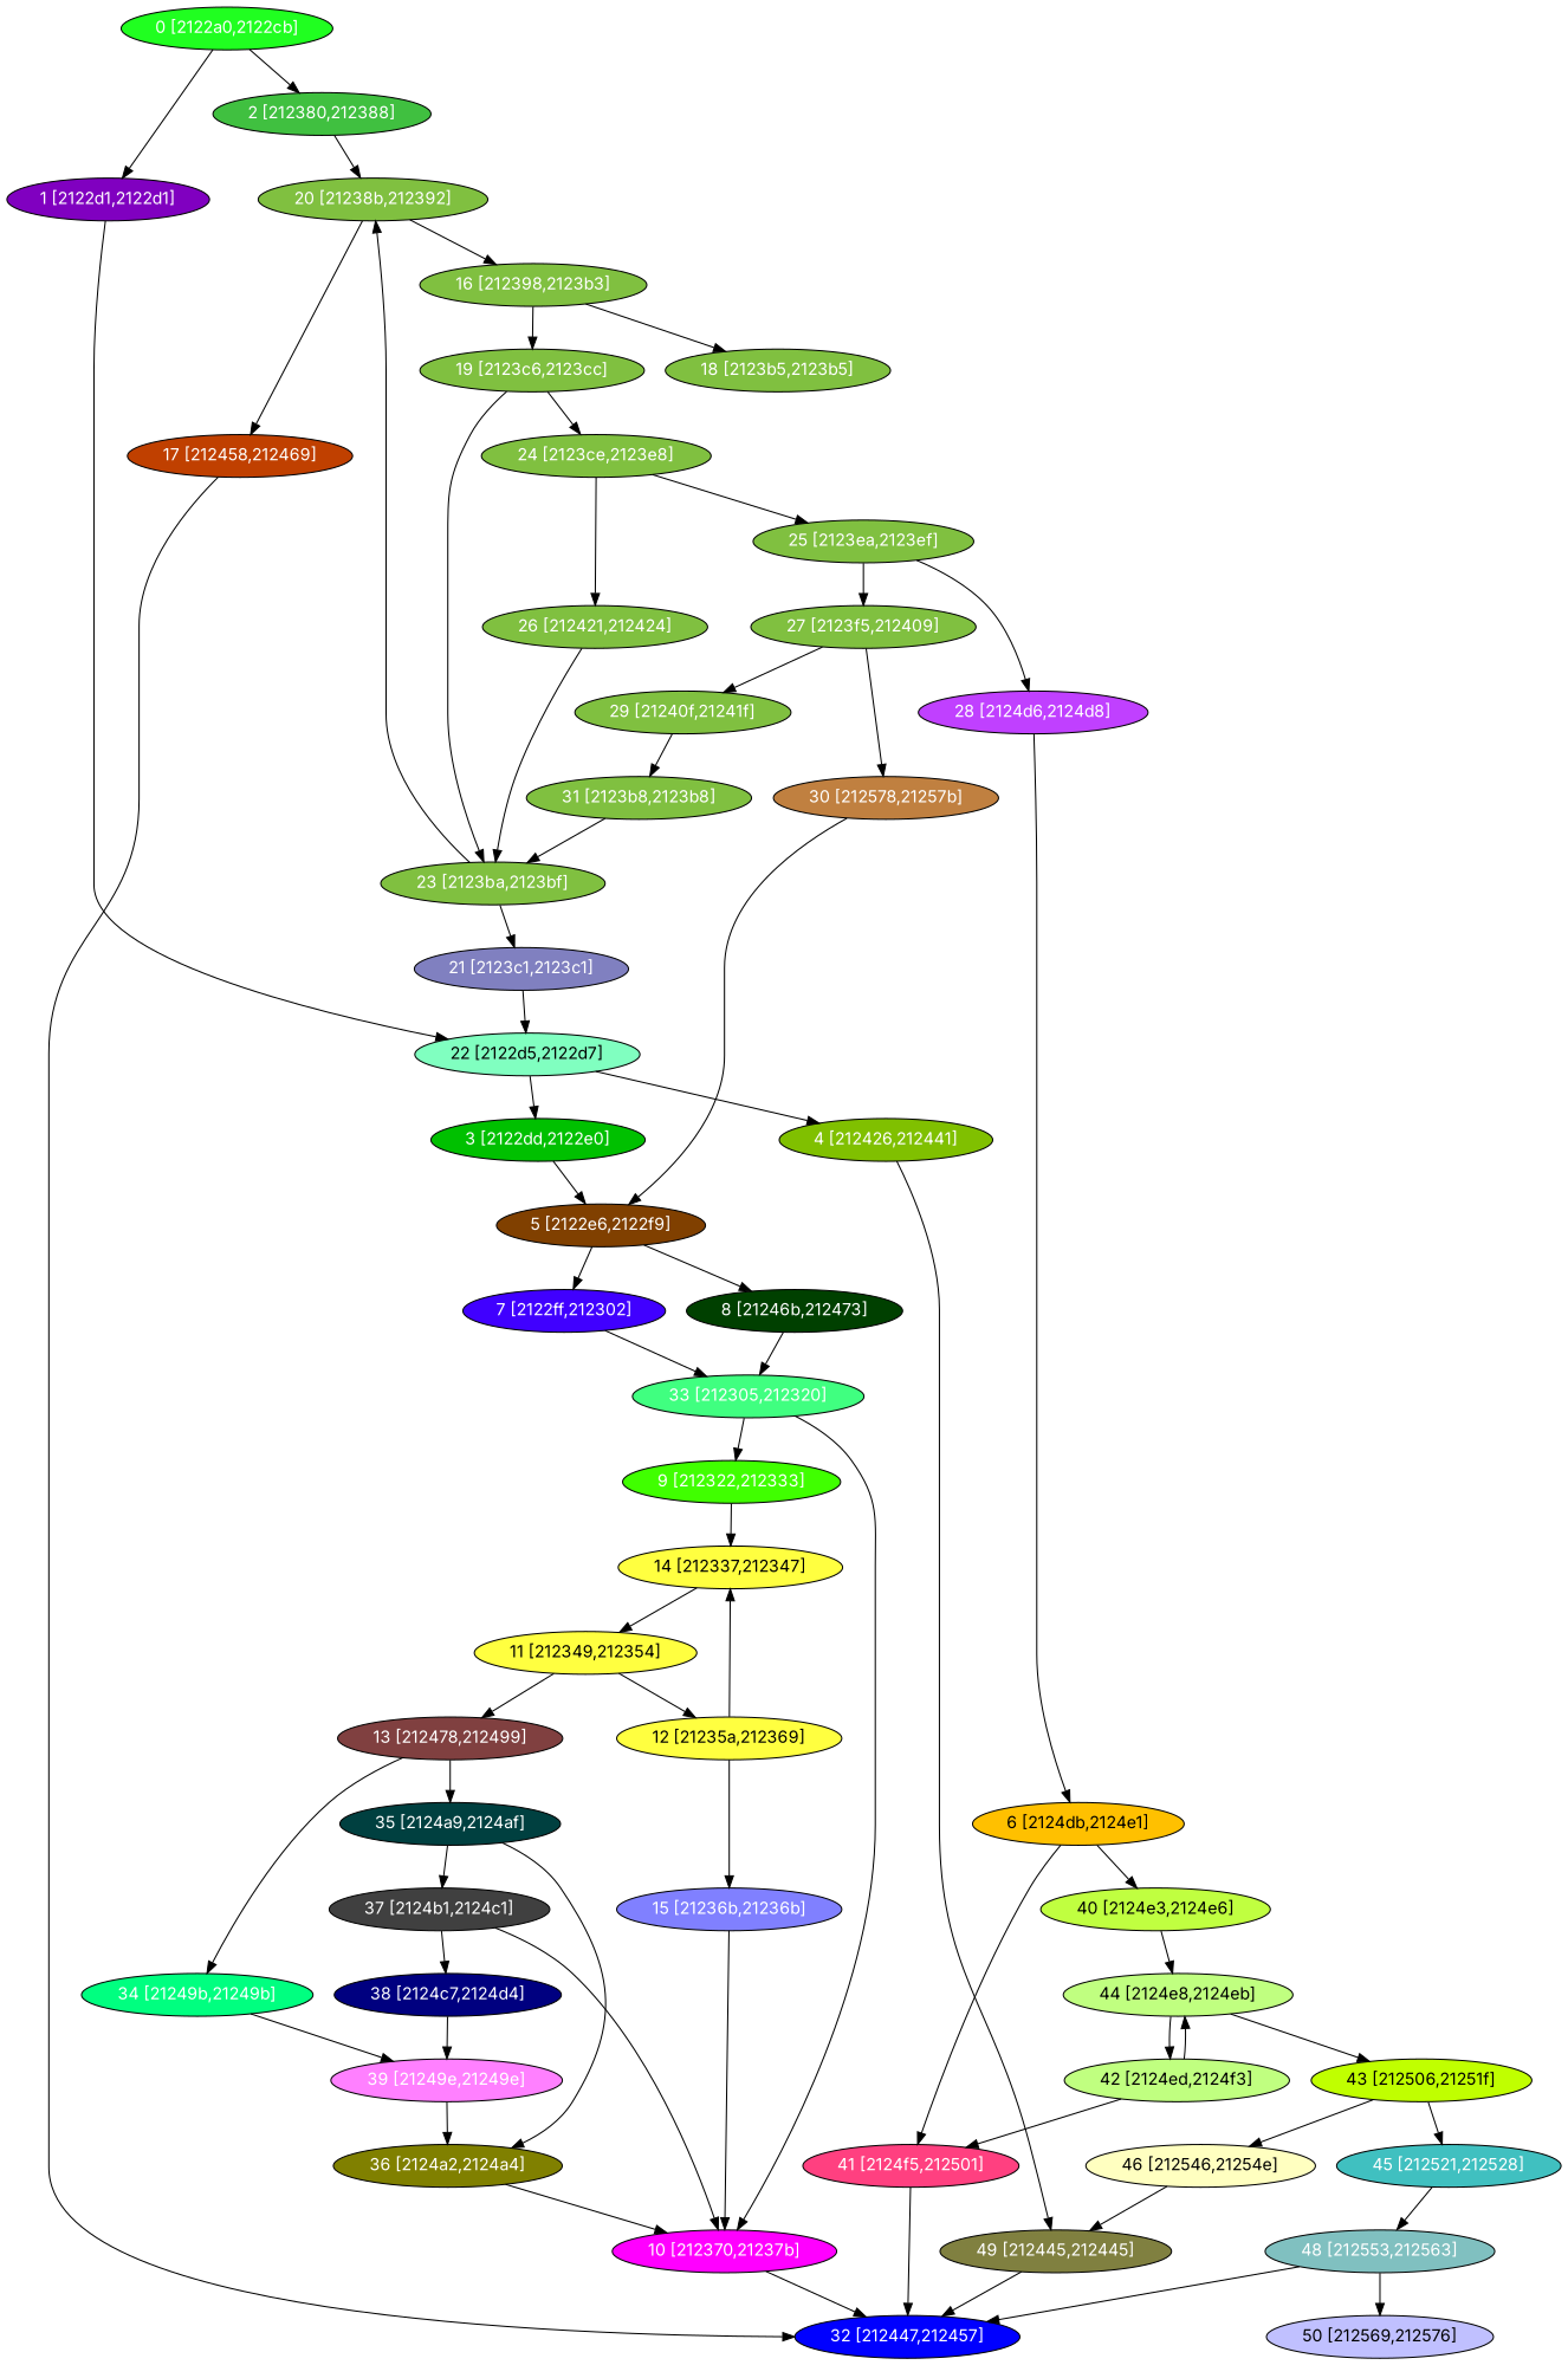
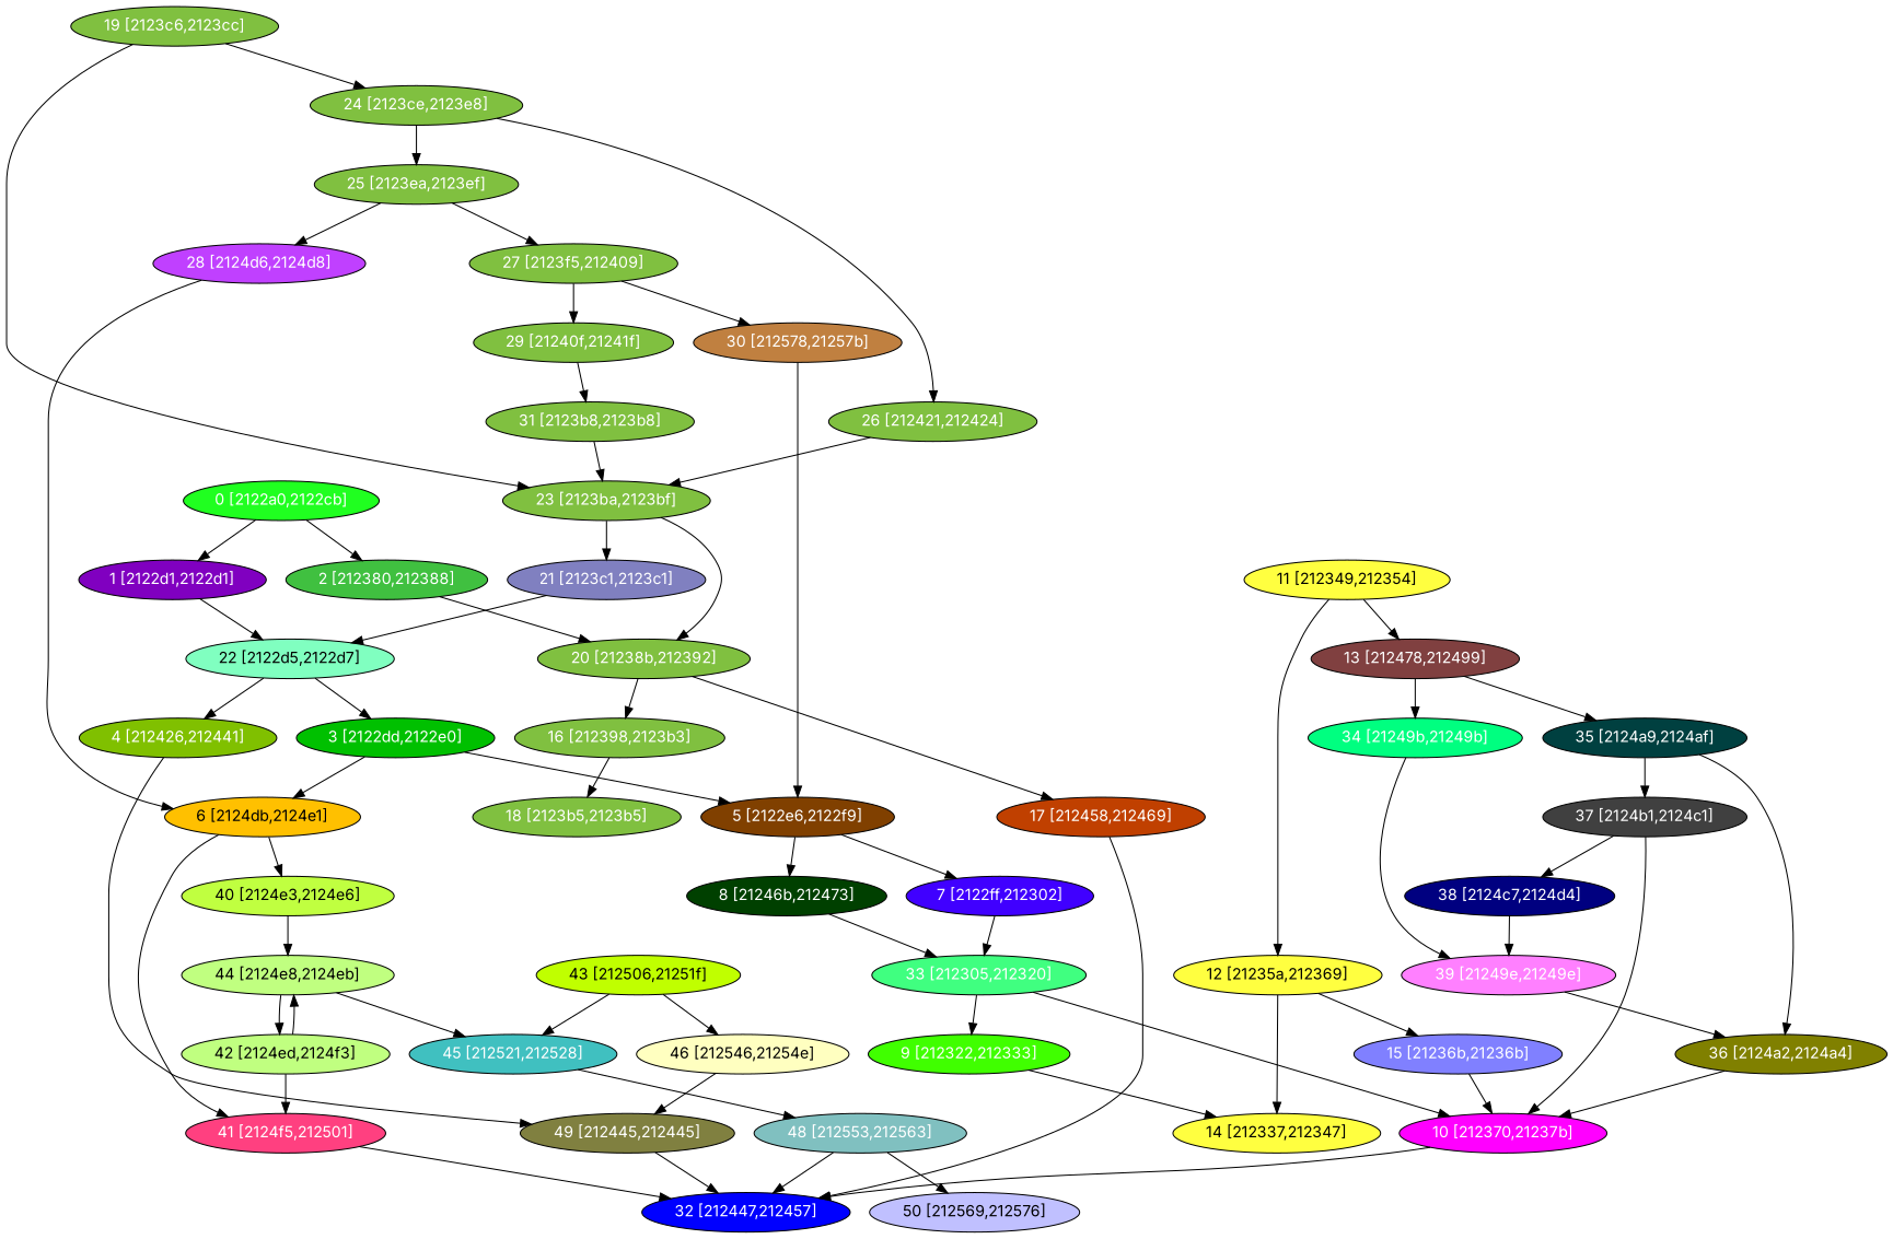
  digraph {
    fontname=Inter
    node [fillcolor="#80C040" fontcolor="#ffffff" fontname=Inter shape=oval style=filled]
    edge [fontname=Inter]
    n1 [fillcolor="#20FF20" label="0 [2122a0,2122cb]"]
    n2 [fillcolor="#8000C0" label="1 [2122d1,2122d1]"]
    n3 [fillcolor="#40C040" label="2 [212380,212388]"]
    n4 [fillcolor="#80FFC0" fontcolor="#000000" label="22 [2122d5,2122d7]"]
    n5 [label="20 [21238b,212392]"]
    n6 [fillcolor="#00C000" label="3 [2122dd,2122e0]"]
    n7 [fillcolor="#80C000" label="4 [212426,212441]"]
    n8 [label="16 [212398,2123b3]"]
    n9 [fillcolor="#C04000" label="17 [212458,212469]"]
    n10 [fillcolor="#804000" label="5 [2122e6,2122f9]"]
    n11 [fillcolor="#FFC000" fontcolor="#000000" label="6 [2124db,2124e1]"]
    n12 [fillcolor="#4000FF" label="7 [2122ff,212302]"]
    n13 [fillcolor="#004000" label="8 [21246b,212473]"]
    n14 [fillcolor="#C0FF40" fontcolor="#000000" label="40 [2124e3,2124e6]"]
    n15 [fillcolor="#FF4080" label="41 [2124f5,212501]"]
    n16 [fillcolor="#808040" label="49 [212445,212445]"]
    n17 [fillcolor="#0000FF" label="32 [212447,212457]"]
    n18 [fillcolor="#40FF80" label="33 [212305,212320]"]
    n19 [fillcolor="#C0FF80" fontcolor="#000000" label="44 [2124e8,2124eb]"]
    n20 [fillcolor="#40FF00" label="9 [212322,212333]"]
    n21 [fillcolor="#FF00FF" label="10 [212370,21237b]"]
    n22 [fillcolor="#FFFF40" fontcolor="#000000" label="14 [212337,212347]"]
    n23 [fillcolor="#FFFF40" fontcolor="#000000" label="11 [212349,212354]"]
    n24 [fillcolor="#FFFF40" fontcolor="#000000" label="12 [21235a,212369]"]
    n25 [fillcolor="#804040" label="13 [212478,212499]"]
    n26 [fillcolor="#8080FF" label="15 [21236b,21236b]"]
    n27 [fillcolor="#00FF80" label="34 [21249b,21249b]"]
    n28 [fillcolor="#004040" label="35 [2124a9,2124af]"]
    n29 [fillcolor="#FF80FF" label="39 [21249e,21249e]"]
    n30 [fillcolor="#808000" label="36 [2124a2,2124a4]"]
    n31 [fillcolor="#404040" label="37 [2124b1,2124c1]"]
    n32 [label="18 [2123b5,2123b5]"]
    n33 [label="19 [2123c6,2123cc]"]
    n34 [label="23 [2123ba,2123bf]"]
    n35 [label="24 [2123ce,2123e8]"]
    n36 [label="31 [2123b8,2123b8]"]
    n37 [fillcolor="#8080C0" label="21 [2123c1,2123c1]"]
    n38 [label="25 [2123ea,2123ef]"]
    n39 [label="26 [212421,212424]"]
    n40 [label="27 [2123f5,212409]"]
    n41 [fillcolor="#C040FF" label="28 [2124d6,2124d8]"]
    n42 [label="29 [21240f,21241f]"]
    n43 [fillcolor="#C08040" label="30 [212578,21257b]"]
    n44 [fillcolor="#000080" label="38 [2124c7,2124d4]"]
    n45 [fillcolor="#C0FF80" fontcolor="#000000" label="42 [2124ed,2124f3]"]
    n46 [fillcolor="#C0FF00" fontcolor="#000000" label="43 [212506,21251f]"]
    n47 [fillcolor="#40C0C0" label="45 [212521,212528]"]
    n48 [fillcolor="#FFFFC0" fontcolor="#000000" label="46 [212546,21254e]"]
    n49 [fillcolor="#80C0C0" label="48 [212553,212563]"]
    n50 [fillcolor="#C0C0FF" fontcolor="#000000" label="50 [212569,212576]"]
    n1 -> n2
    n1 -> n3
    n2 -> n4
    n3 -> n5
    n4 -> n6
    n4 -> n7
    n5 -> n8
    n5 -> n9
    n6 -> n10
+   n6 -> n11
    n7 -> n16
    n8 -> n32
-   n8 -> n33
    n9 -> n17
    n10 -> n12
    n10 -> n13
    n11 -> n14
    n11 -> n15
    n12 -> n18
    n13 -> n18
    n14 -> n19
    n15 -> n17
    n16 -> n17
    n18 -> n20
    n18 -> n21
    n19 -> n45
-   n19 -> n46
+   n19 -> n47
    n20 -> n22
    n21 -> n17
-   n22 -> n23
    n23 -> n24
    n23 -> n25
    n24 -> n22
    n24 -> n26
    n25 -> n27
    n25 -> n28
    n26 -> n21
    n27 -> n29
    n28 -> n30
    n28 -> n31
    n29 -> n30
    n30 -> n21
    n31 -> n21
    n31 -> n44
    n33 -> n34
    n33 -> n35
    n34 -> n5
    n34 -> n37
    n35 -> n38
    n35 -> n39
    n36 -> n34
    n37 -> n4
    n38 -> n40
    n38 -> n41
    n39 -> n34
    n40 -> n42
    n40 -> n43
    n41 -> n11
    n42 -> n36
    n43 -> n10
    n44 -> n29
    n45 -> n15
    n45 -> n19
    n46 -> n47
    n46 -> n48
    n47 -> n49
    n48 -> n16
    n49 -> n17
    n49 -> n50
  }
